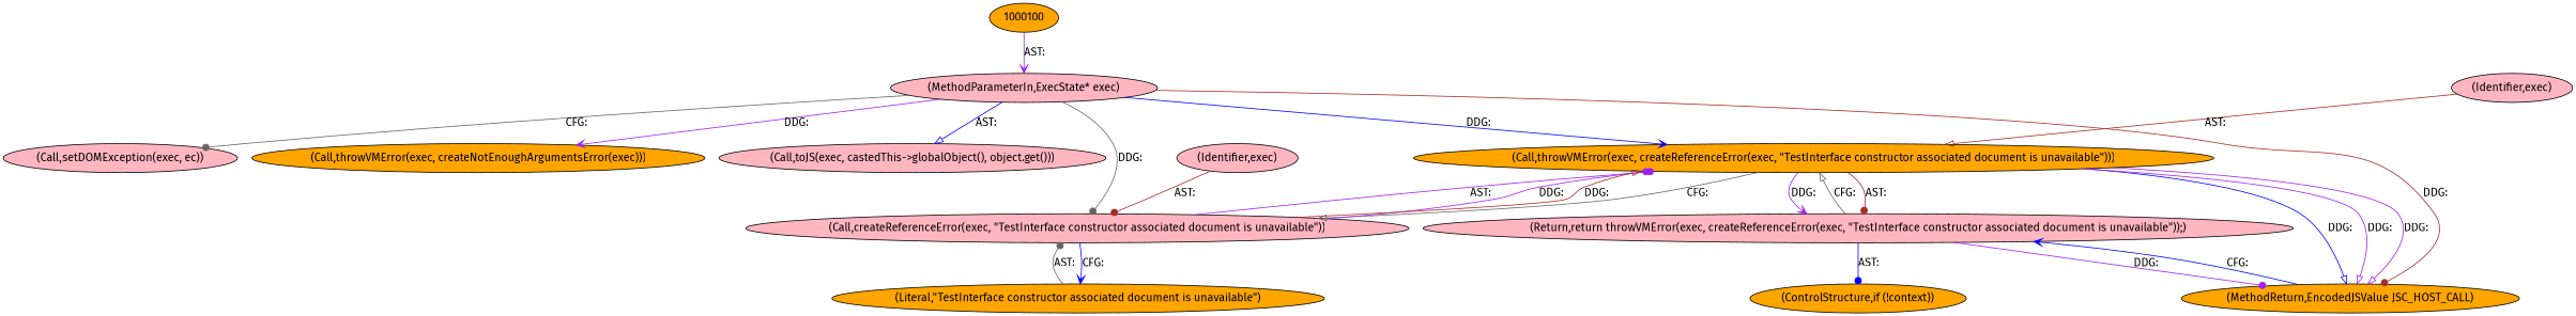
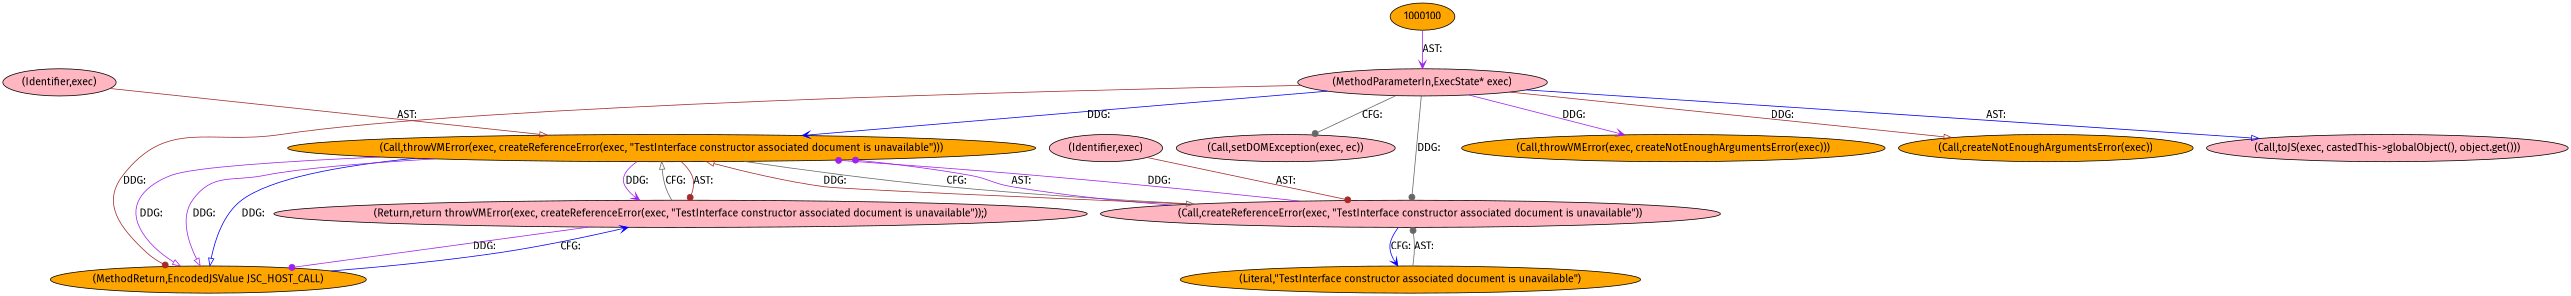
  digraph {
    fontname="Fira Sans"
    node [fillcolor=orange fontname="Fira Sans" style=filled]
    edge [arrowhead=dot color=purple fontname="Fira Sans"]
    n1 [label="(Call,throwVMError(exec, createReferenceError(exec, \"TestInterface constructor associated document is unavailable\")))"]
    n2 [fillcolor=lightpink label="(Call,createReferenceError(exec, \"TestInterface constructor associated document is unavailable\"))"]
    n3 [fillcolor=lightpink label="(Return,return throwVMError(exec, createReferenceError(exec, \"TestInterface constructor associated document is unavailable\"));)"]
    n4 [label="(MethodReturn,EncodedJSValue JSC_HOST_CALL)"]
    n5 [label="(Literal,\"TestInterface constructor associated document is unavailable\")"]
-   n6 [label="(ControlStructure,if (!context))"]
    n7 [fillcolor=lightpink label="(MethodParameterIn,ExecState* exec)"]
    n8 [fillcolor=lightpink label="(Call,setDOMException(exec, ec))"]
    n9 [label="(Call,throwVMError(exec, createNotEnoughArgumentsError(exec)))"]
+   n10 [label="(Call,createNotEnoughArgumentsError(exec))"]
    n11 [fillcolor=lightpink label="(Call,toJS(exec, castedThis->globalObject(), object.get()))"]
    1000100
    n13 [fillcolor=lightpink label="(Identifier,exec)"]
    n14 [fillcolor=lightpink label="(Identifier,exec)"]
    n1 -> n2 [arrowhead=onormal color=gray40 label="CFG: "]
    n1 -> n3 [color=brown label="AST: "]
    n1 -> n3 [arrowhead=vee label="DDG: "]
    n1 -> n4 [arrowhead=onormal color=blue label="DDG: "]
    n1 -> n4 [arrowhead=onormal label="DDG: "]
    n1 -> n4 [arrowhead=onormal label="DDG: "]
    n2 -> n1 [label="AST: "]
    n2 -> n1 [label="DDG: "]
    n2 -> n1 [arrowhead=onormal color=brown label="DDG: "]
    n2 -> n5 [arrowhead=vee color=blue label="CFG: "]
    n3 -> n1 [arrowhead=onormal color=gray40 label="CFG: "]
    n3 -> n4 [label="DDG: "]
-   n3 -> n6 [color=blue label="AST: "]
    n4 -> n3 [arrowhead=vee color=blue label="CFG: "]
    n5 -> n2 [color=gray40 label="AST: "]
    n7 -> n1 [arrowhead=vee color=blue label="DDG: "]
    n7 -> n2 [color=gray40 label="DDG: "]
    n7 -> n4 [color=brown label="DDG: "]
    n7 -> n8 [color=gray40 label="CFG: "]
    n7 -> n9 [arrowhead=vee label="DDG: "]
+   n7 -> n10 [arrowhead=onormal color=brown label="DDG: "]
    n7 -> n11 [arrowhead=onormal color=blue label="AST: "]
    1000100 -> n7 [arrowhead=vee label="AST: "]
    n13 -> n2 [color=brown label="AST: "]
    n14 -> n1 [arrowhead=onormal color=brown label="AST: "]
  }
